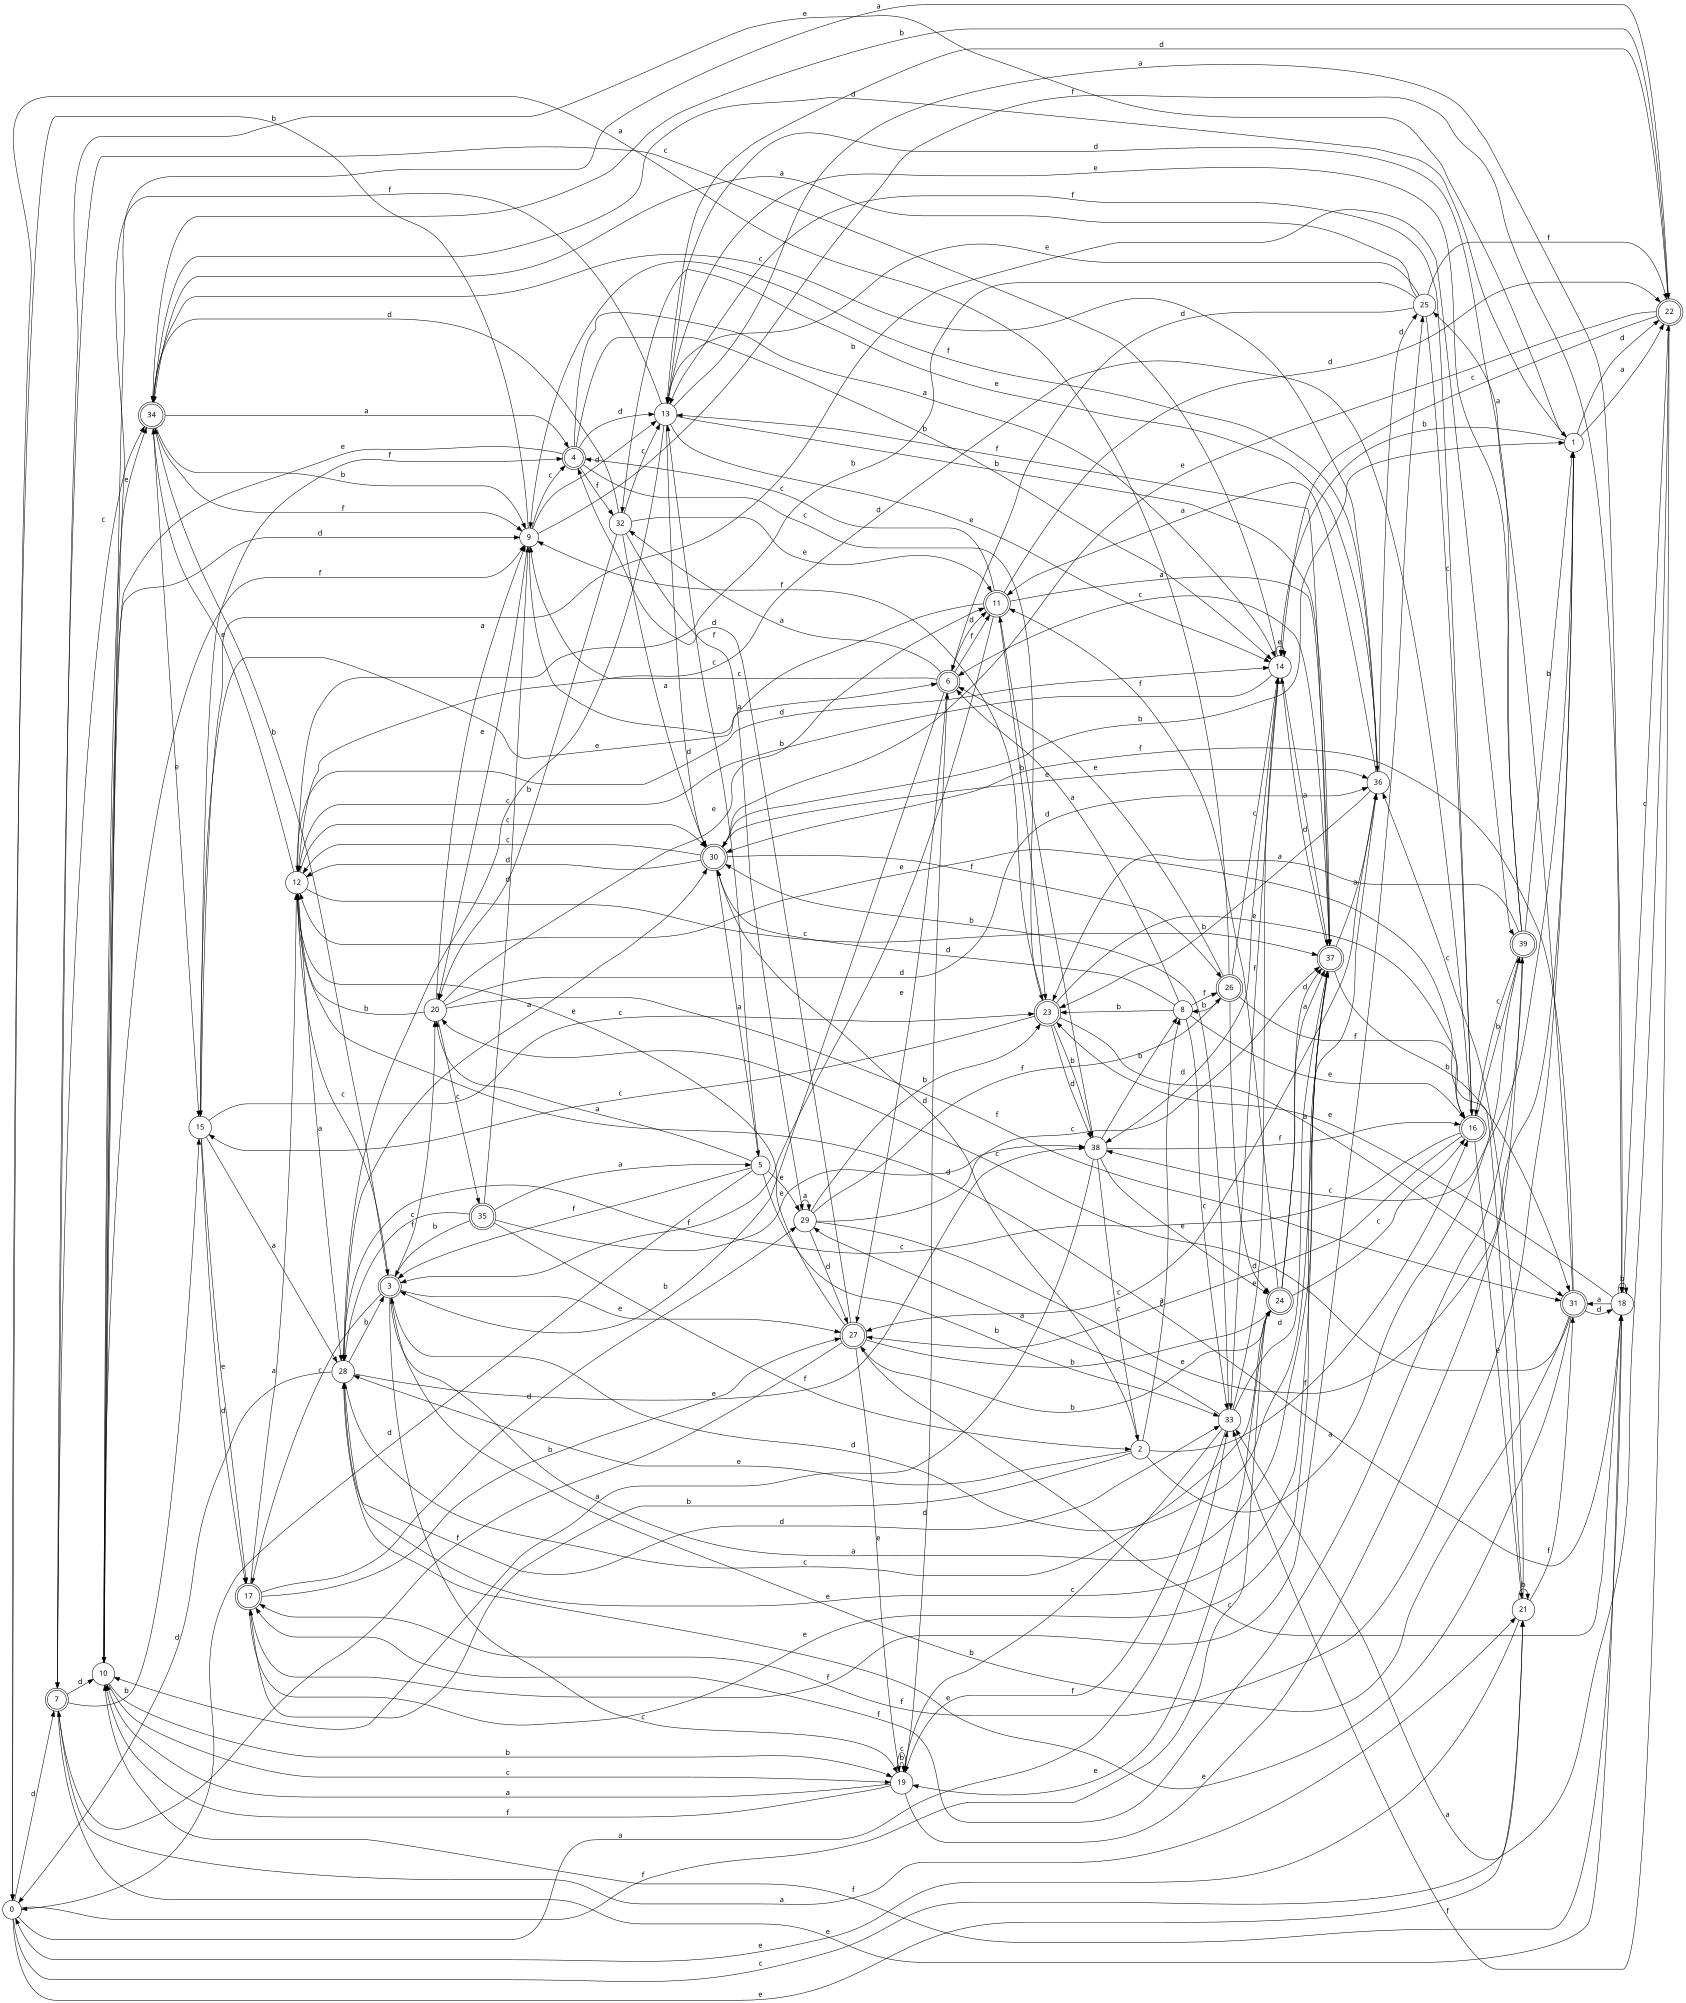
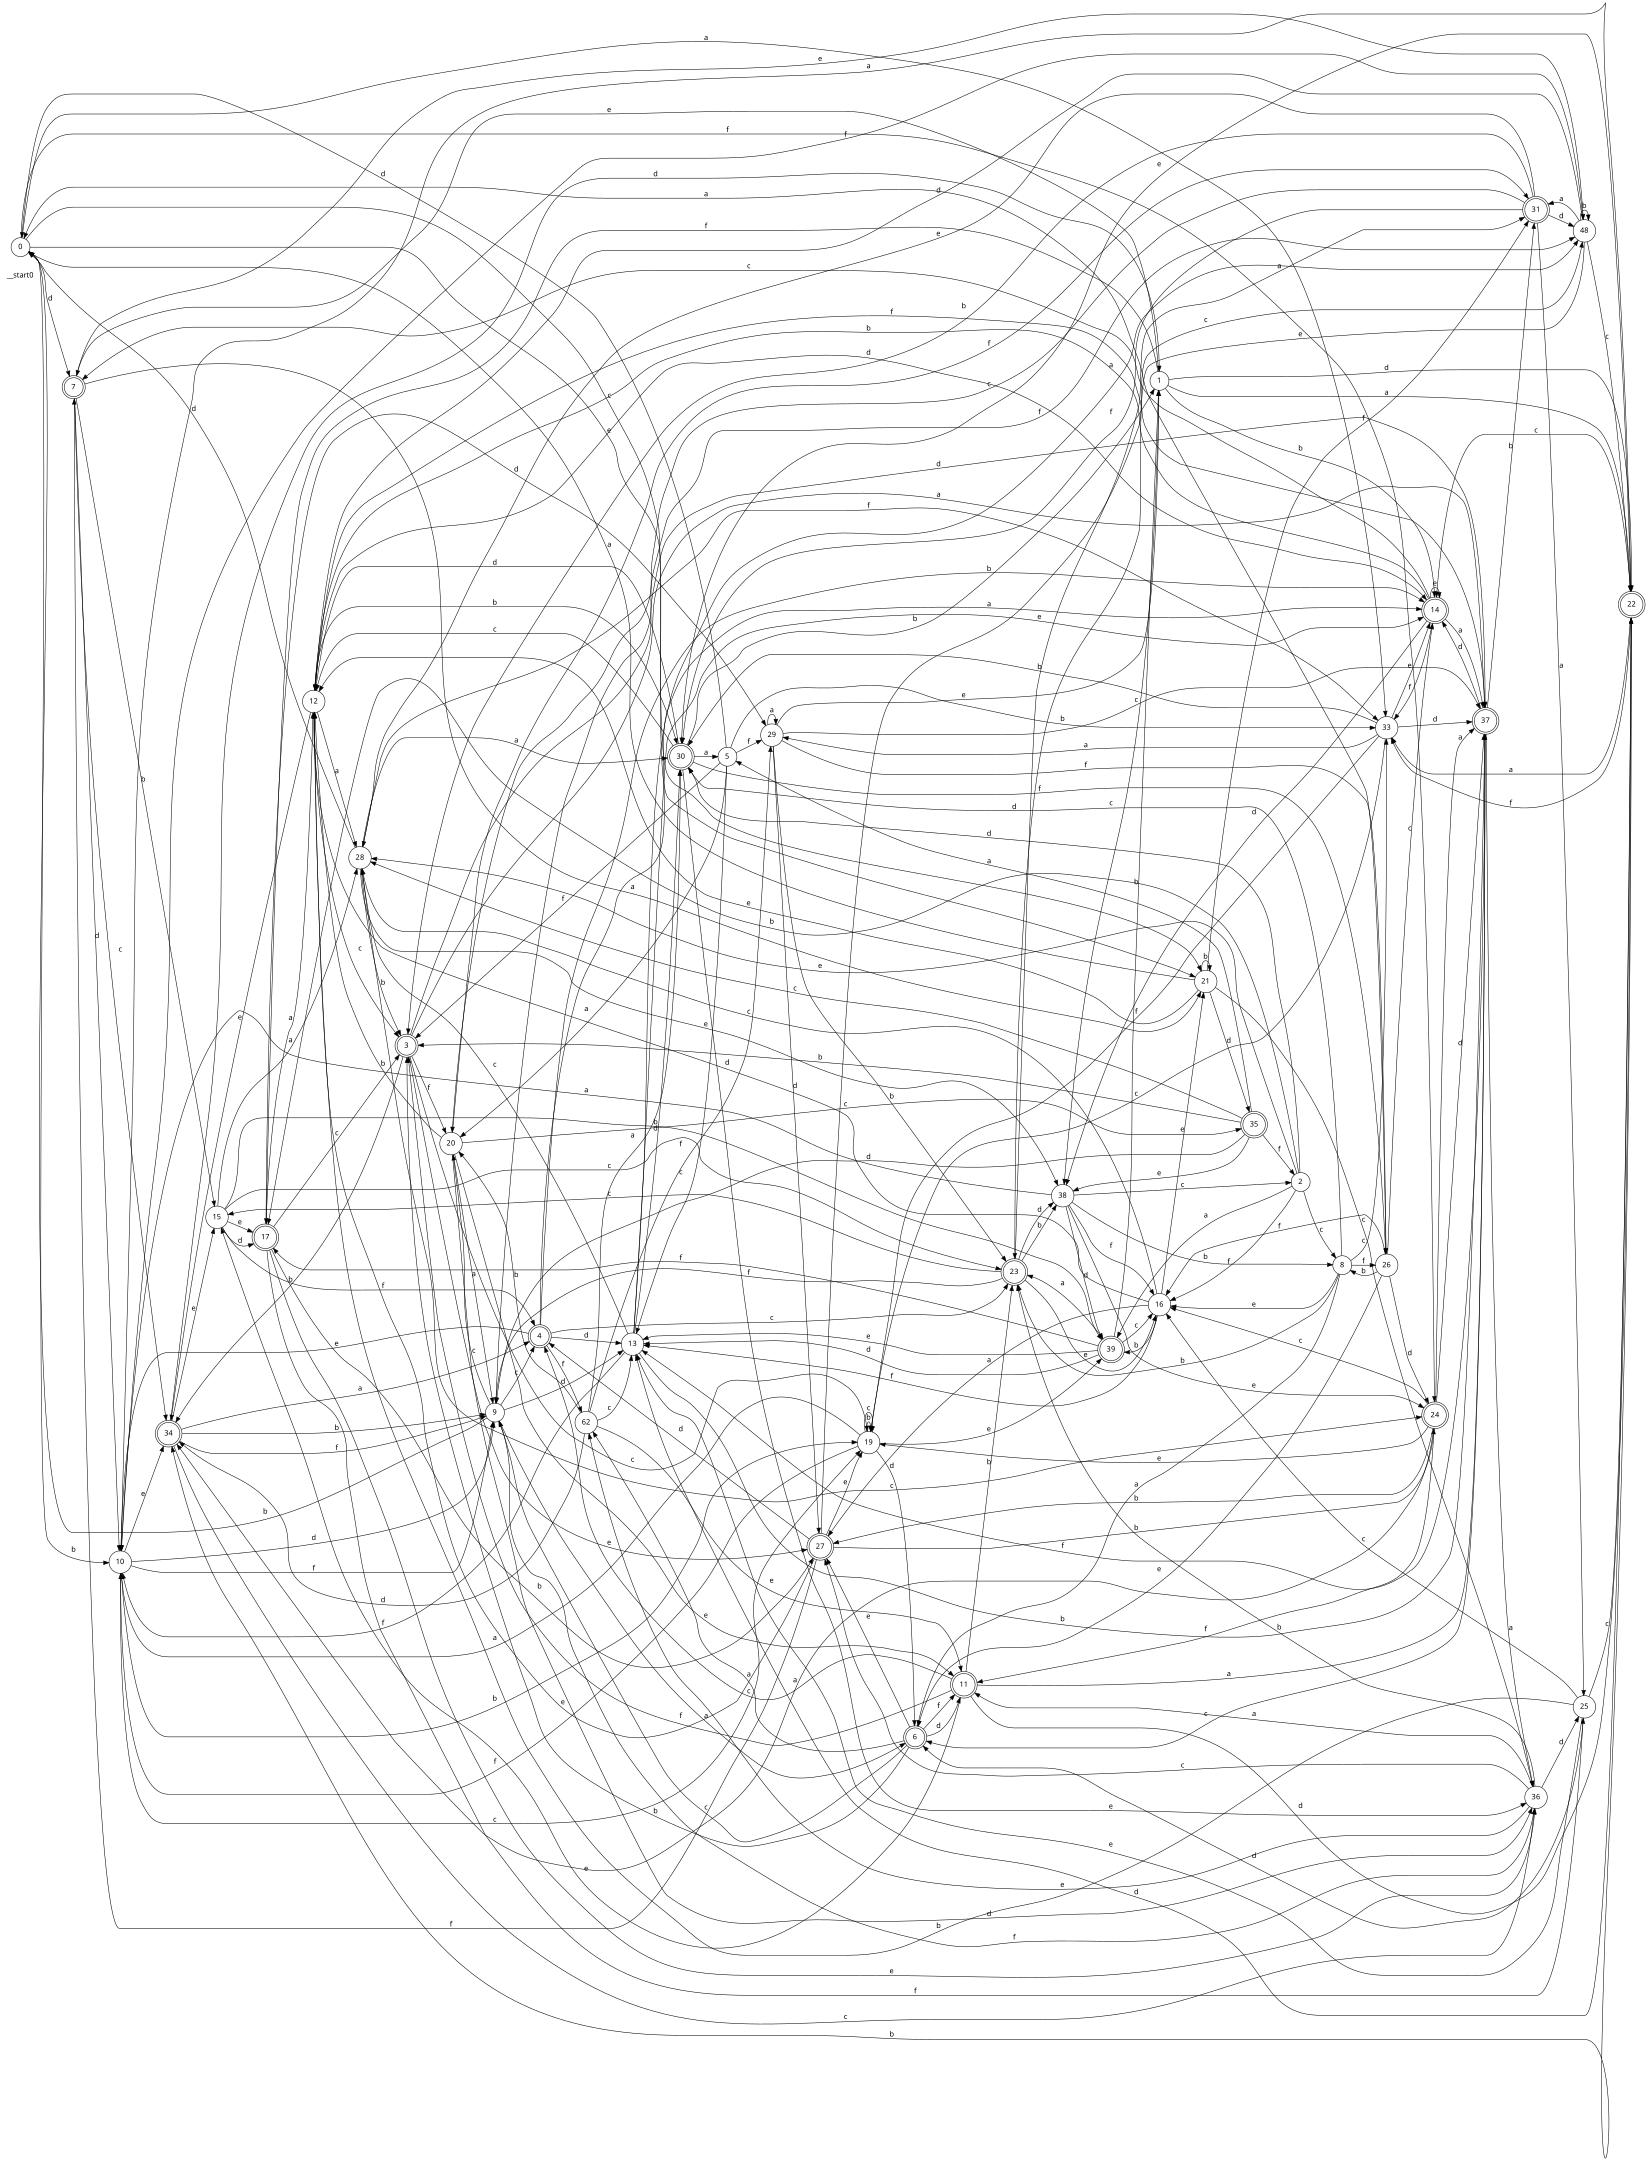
  digraph {
    fontname="Noto Sans"
    rankdir=LR
    node [fontname="Noto Sans" shape=circle color=black fillcolor=white style=filled]
    edge [fontname="Noto Sans"]
+   __start0 [shape=none color="" fillcolor="" style=""]
    n2 [label=0]
    n3 [label=7 shape=doublecircle style="rounded,filled"]
    n4 [label=10]
    n5 [label=21]
    n6 [label=24 shape=doublecircle style="rounded,filled"]
    n7 [label=33]
    n8 [label=34 shape=doublecircle style="rounded,filled"]
    n9 [label=15]
-   n10 [label=18]
+   n10 [label=48]
    n11 [label=22 shape=doublecircle style="rounded,filled"]
    n12 [label=19]
    n13 [label=9]
    n14 [label=12]
    n15 [label=36]
    n16 [label=31 shape=doublecircle style="rounded,filled"]
    n17 [label=35 shape=doublecircle style="rounded,filled"]
-   n18 [label=16 shape=doublecircle style="rounded,filled"]
+   n18 [label=16 style="rounded,filled"]
    n19 [label=27 shape=doublecircle style="rounded,filled"]
    n20 [label=37 shape=doublecircle style="rounded,filled"]
    n21 [label=11 shape=doublecircle style="rounded,filled"]
-   n22 [label=14]
+   n22 [label=14 shape=doublecircle]
    n23 [label=30 shape=doublecircle style="rounded,filled"]
    n24 [label=29]
    n25 [label=1]
    n26 [label=17 shape=doublecircle style="rounded,filled"]
    n27 [label=38]
    n28 [label=3 shape=doublecircle style="rounded,filled"]
    n29 [label=25]
    n30 [label=13]
    n31 [label=2]
    n32 [label=8]
    n33 [label=39 shape=doublecircle style="rounded,filled"]
    n34 [label=28 style="rounded,filled"]
    n35 [label=23 shape=doublecircle style="rounded,filled"]
    n36 [label=6 shape=doublecircle style="rounded,filled"]
-   n37 [label=26 shape=doublecircle]
+   n37 [label=26]
    n38 [label=5]
    n39 [label=20]
    n40 [label=4 shape=doublecircle style="rounded,filled"]
-   n41 [label=32]
+   n41 [label=62]
    n2 -> n3 [label=d]
+   n2 -> n4 [label=b]
    n2 -> n5 [label=c]
    n2 -> n5 [label=e]
    n2 -> n6 [label=f]
    n2 -> n7 [label=a]
    n3 -> n4 [label=d]
    n3 -> n5 [label=a]
    n3 -> n8 [label=c]
    n3 -> n9 [label=b]
    n3 -> n10 [label=e]
    n4 -> n8 [label=e]
    n4 -> n11 [label=a]
    n4 -> n12 [label=b]
    n4 -> n12 [label=c]
    n4 -> n13 [label=d]
    n4 -> n13 [label=f]
-   n5 -> n2 [label=e]
+   n5 -> n2 [label=a]
    n5 -> n5 [label=b]
    n5 -> n14 [label=e]
    n5 -> n15 [label=c]
    n5 -> n16 [label=f]
+   n5 -> n17 [label=d]
    n6 -> n12 [label=e]
    n6 -> n18 [label=c]
    n6 -> n19 [label=b]
    n6 -> n20 [label=a]
    n6 -> n20 [label=d]
    n6 -> n21 [label=f]
    n7 -> n12 [label=c]
    n7 -> n12 [label=f]
    n7 -> n20 [label=d]
    n7 -> n22 [label=e]
    n7 -> n23 [label=b]
    n7 -> n24 [label=a]
    n8 -> n9 [label=e]
    n8 -> n13 [label=b]
    n8 -> n13 [label=f]
    n8 -> n15 [label=c]
    n8 -> n25 [label=d]
    n8 -> n40 [label=a]
    n9 -> n26 [label=d]
    n9 -> n26 [label=e]
    n9 -> n33 [label=b]
    n9 -> n34 [label=a]
    n9 -> n35 [label=c]
    n9 -> n40 [label=f]
    n10 -> n4 [label=f]
    n10 -> n10 [label=b]
    n10 -> n11 [label=c]
    n10 -> n14 [label=d]
    n10 -> n16 [label=a]
    n10 -> n35 [label=e]
    n11 -> n7 [label=a]
    n11 -> n7 [label=f]
    n11 -> n8 [label=b]
    n11 -> n22 [label=c]
    n11 -> n23 [label=e]
    n11 -> n30 [label=d]
    n12 -> n4 [label=a]
    n12 -> n4 [label=f]
    n12 -> n12 [label=b]
    n12 -> n12 [label=c]
    n12 -> n33 [label=e]
    n12 -> n36 [label=d]
    n13 -> n2 [label=b]
    n13 -> n10 [label=f]
    n13 -> n30 [label=d]
    n13 -> n36 [label=a]
-   n13 -> n39 [label=e]
+   n13 -> n39 [label=c]
    n13 -> n40 [label=c]
    n14 -> n8 [label=e]
-   n14 -> n20 [label=c]
+   n14 -> n20 [label=f]
    n14 -> n22 [label=d]
-   n14 -> n23 [label=c]
+   n14 -> n23 [label=b]
    n14 -> n28 [label=c]
    n14 -> n34 [label=a]
    n15 -> n13 [label=f]
    n15 -> n19 [label=c]
    n15 -> n21 [label=a]
    n15 -> n29 [label=d]
    n15 -> n35 [label=b]
    n15 -> n41 [label=e]
    n16 -> n10 [label=d]
    n16 -> n23 [label=f]
    n16 -> n28 [label=b]
    n16 -> n29 [label=a]
    n16 -> n34 [label=e]
    n16 -> n39 [label=c]
    n17 -> n13 [label=d]
    n17 -> n27 [label=e]
    n17 -> n28 [label=b]
    n17 -> n31 [label=f]
    n17 -> n34 [label=c]
    n17 -> n38 [label=a]
    n18 -> n5 [label=e]
    n18 -> n14 [label=d]
    n18 -> n19 [label=a]
    n18 -> n30 [label=f]
    n18 -> n33 [label=b]
    n18 -> n34 [label=c]
    n19 -> n3 [label=f]
    n19 -> n6 [label=b]
    n19 -> n10 [label=c]
    n19 -> n12 [label=e]
    n19 -> n14 [label=e]
    n19 -> n40 [label=d]
    n20 -> n15 [label=a]
    n20 -> n16 [label=b]
    n20 -> n22 [label=d]
    n20 -> n30 [label=f]
-   n20 -> n34 [label=e]
    n20 -> n36 [label=c]
    n21 -> n9 [label=e]
    n21 -> n11 [label=d]
    n21 -> n20 [label=a]
    n21 -> n28 [label=f]
    n21 -> n35 [label=b]
    n21 -> n40 [label=c]
    n22 -> n3 [label=c]
    n22 -> n7 [label=f]
    n22 -> n14 [label=b]
    n22 -> n20 [label=a]
    n22 -> n22 [label=e]
    n22 -> n27 [label=d]
    n23 -> n14 [label=c]
    n23 -> n14 [label=d]
    n23 -> n15 [label=e]
    n23 -> n25 [label=b]
    n23 -> n37 [label=f]
    n23 -> n38 [label=a]
    n24 -> n19 [label=d]
    n24 -> n20 [label=c]
    n24 -> n24 [label=a]
    n24 -> n25 [label=e]
    n24 -> n35 [label=b]
    n24 -> n37 [label=f]
    n25 -> n3 [label=e]
    n25 -> n11 [label=a]
    n25 -> n11 [label=d]
    n25 -> n22 [label=b]
    n25 -> n26 [label=f]
    n25 -> n27 [label=c]
    n26 -> n14 [label=a]
    n26 -> n15 [label=e]
    n26 -> n19 [label=b]
    n26 -> n24 [label=d]
-   n28 -> n26 [label=c]
+   n26 -> n28 [label=c]
    n26 -> n29 [label=f]
    n27 -> n4 [label=a]
    n27 -> n6 [label=e]
    n27 -> n18 [label=f]
    n27 -> n31 [label=c]
    n27 -> n32 [label=b]
-   n27 -> n21 [label=d]
+   n27 -> n33 [label=d]
    n28 -> n8 [label=b]
    n28 -> n12 [label=c]
    n28 -> n19 [label=e]
    n28 -> n20 [label=a]
    n28 -> n20 [label=d]
    n28 -> n39 [label=f]
-   n29 -> n8 [label=a]
-   n29 -> n11 [label=f]
+   n6 -> n8 [label=a]
+   n29 -> n11 [label=c]
    n29 -> n14 [label=b]
    n29 -> n18 [label=c]
    n29 -> n30 [label=e]
    n29 -> n36 [label=d]
    n30 -> n4 [label=f]
    n30 -> n10 [label=a]
    n30 -> n20 [label=b]
    n30 -> n22 [label=e]
    n30 -> n23 [label=d]
    n30 -> n34 [label=c]
    n31 -> n18 [label=f]
    n31 -> n23 [label=d]
    n31 -> n26 [label=b]
    n31 -> n32 [label=c]
    n31 -> n33 [label=a]
    n31 -> n34 [label=e]
    n32 -> n7 [label=c]
    n32 -> n18 [label=e]
    n32 -> n23 [label=d]
    n32 -> n35 [label=b]
    n32 -> n36 [label=a]
    n32 -> n37 [label=f]
    n33 -> n18 [label=c]
    n33 -> n25 [label=b]
    n33 -> n26 [label=f]
    n33 -> n30 [label=d]
    n33 -> n30 [label=e]
    n33 -> n35 [label=a]
    n34 -> n2 [label=d]
    n34 -> n6 [label=c]
-   n34 -> n7 [label=d]
+   n34 -> n7 [label=f]
    n34 -> n23 [label=a]
    n34 -> n27 [label=e]
    n34 -> n28 [label=b]
    n35 -> n9 [label=c]
    n35 -> n13 [label=f]
    n35 -> n16 [label=a]
    n35 -> n18 [label=e]
    n35 -> n27 [label=b]
    n35 -> n27 [label=d]
    n36 -> n13 [label=c]
    n36 -> n19 [label=e]
    n36 -> n21 [label=d]
    n36 -> n21 [label=f]
    n36 -> n28 [label=b]
    n36 -> n41 [label=a]
    n37 -> n2 [label=a]
    n37 -> n6 [label=d]
    n37 -> n18 [label=f]
    n37 -> n22 [label=c]
    n37 -> n32 [label=b]
    n37 -> n36 [label=e]
    n38 -> n2 [label=d]
    n38 -> n7 [label=b]
-   n38 -> n24 [label=e]
+   n38 -> n24 [label=f]
    n38 -> n28 [label=f]
    n38 -> n30 [label=c]
    n38 -> n39 [label=a]
    n39 -> n13 [label=a]
    n39 -> n14 [label=b]
    n39 -> n15 [label=d]
    n39 -> n16 [label=f]
    n39 -> n17 [label=c]
    n39 -> n21 [label=e]
    n40 -> n4 [label=e]
    n40 -> n22 [label=a]
    n40 -> n22 [label=b]
    n40 -> n30 [label=d]
    n40 -> n35 [label=c]
    n40 -> n41 [label=f]
    n41 -> n8 [label=d]
    n41 -> n21 [label=e]
    n41 -> n23 [label=a]
    n41 -> n24 [label=f]
    n41 -> n30 [label=c]
    n41 -> n39 [label=b]
  }
